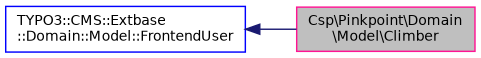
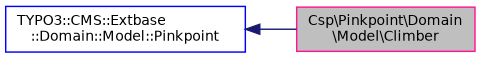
  digraph {
    rankdir=LR
    node [fontname=Helvetica fontsize=10 shape=record style=filled]
    n1 [color=deeppink fillcolor=grey75 fontcolor=black height=0.2 label="Csp\\Pinkpoint\\Domain\l\\Model\\Climber" width=0.4]
-   n2 [color=blue fillcolor=white height=0.2 label="TYPO3::CMS::Extbase\l::Domain::Model::FrontendUser" width=0.4]
+   n2 [color=blue fillcolor=white height=0.2 label="TYPO3::CMS::Extbase\l::Domain::Model::Pinkpoint" width=0.4]
    n2 -> n1 [color=midnightblue dir=back fontname=Helvetica fontsize=10 labelfontname=Helvetica labelfontsize=10 style=solid]
  }
